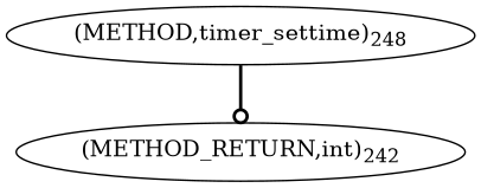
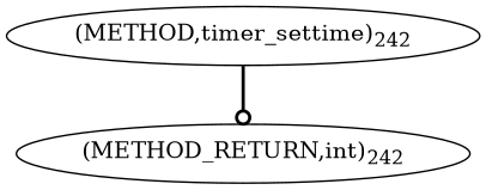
  digraph {
-   n1 [label=<(METHOD,timer_settime)<SUB>248</SUB>>]
+   n1 [label=<(METHOD,timer_settime)<SUB>242</SUB>>]
    n2 [label=<(METHOD_RETURN,int)<SUB>242</SUB>>]
    n1 -> n2 [style=bold arrowhead=odot]
  }
